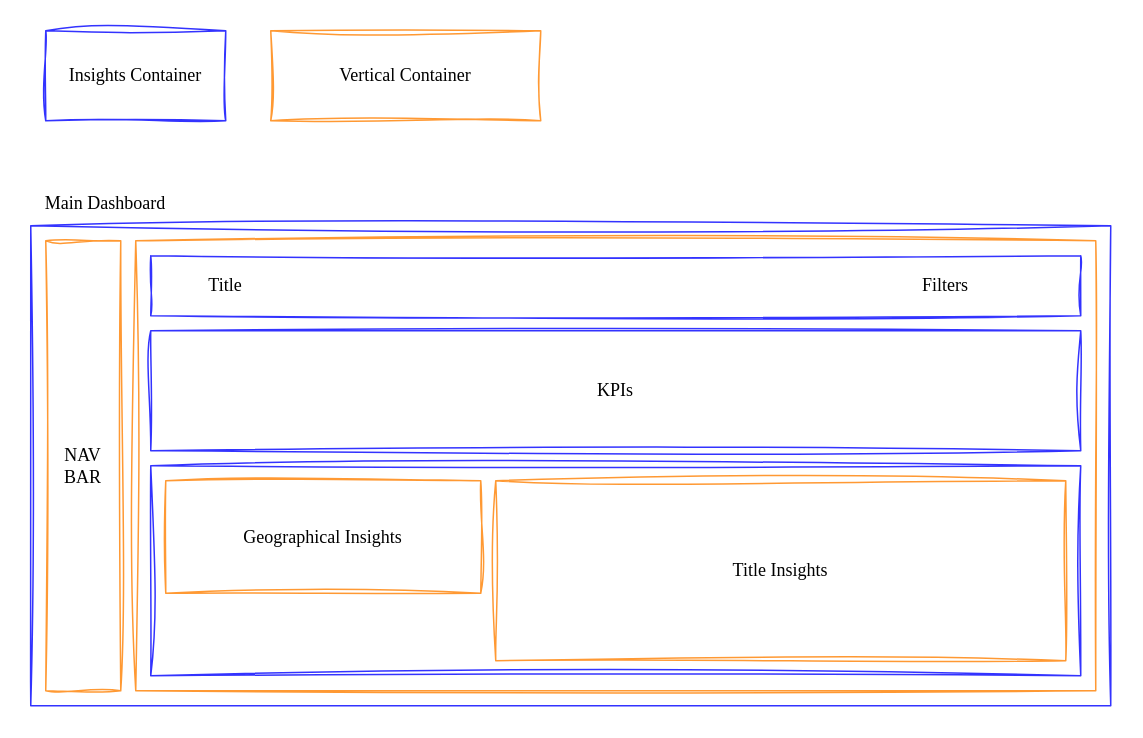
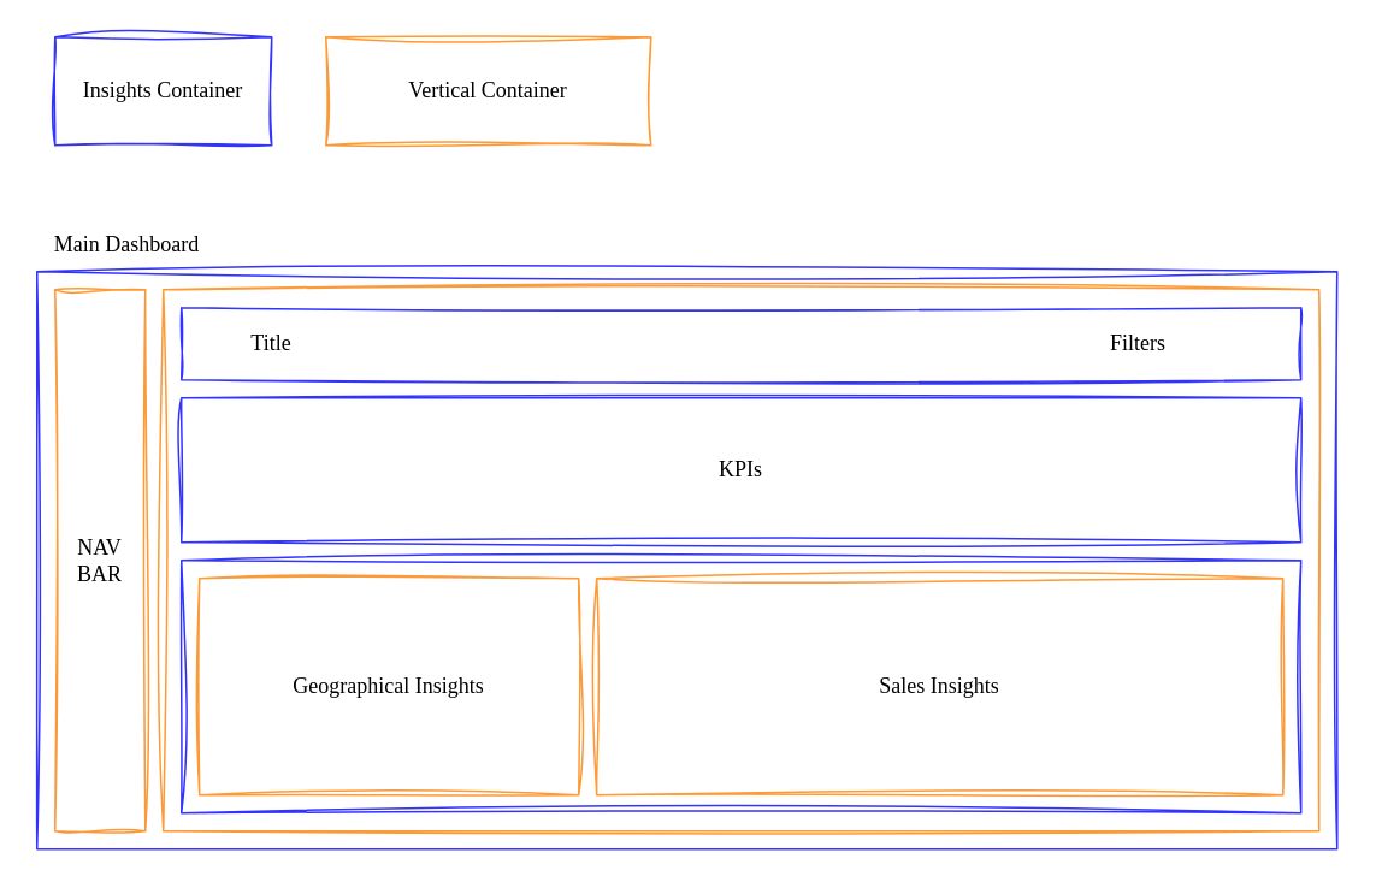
  <mxCell id="0" />
  <mxCell id="1" parent="0" />
  <mxCell id="2" value="Insights Container" style="rounded=0;whiteSpace=wrap;html=1;sketch=1;hachureGap=4;jiggle=2;curveFitting=1;fontFamily=Architects Daughter;fontSource=https%3A%2F%2Ffonts.googleapis.com%2Fcss%3Ffamily%3DArchitects%2BDaughter;fillColor=none;strokeColor=#3333FF;" vertex="1" parent="1"><mxGeometry x="30" y="20" width="120" height="60" as="geometry" /></mxCell>
  <mxCell id="3" value="Vertical&amp;nbsp;&lt;span style=&quot;background-color: initial;&quot;&gt;Container&lt;/span&gt;" style="rounded=0;whiteSpace=wrap;html=1;sketch=1;hachureGap=4;jiggle=2;curveFitting=1;fontFamily=Architects Daughter;fontSource=https%3A%2F%2Ffonts.googleapis.com%2Fcss%3Ffamily%3DArchitects%2BDaughter;fillColor=none;strokeColor=#FF9933;" vertex="1" parent="1"><mxGeometry x="180" y="20" width="180" height="60" as="geometry" /></mxCell>
  <mxCell id="4" value="" style="rounded=0;whiteSpace=wrap;html=1;sketch=1;hachureGap=4;jiggle=2;curveFitting=1;fontFamily=Architects Daughter;fontSource=https%3A%2F%2Ffonts.googleapis.com%2Fcss%3Ffamily%3DArchitects%2BDaughter;fillColor=none;strokeColor=#3333FF;" vertex="1" parent="1"><mxGeometry x="20" y="150" width="720" height="320" as="geometry" /></mxCell>
  <mxCell id="5" value="Main Dashboard" style="text;html=1;align=center;verticalAlign=middle;whiteSpace=wrap;rounded=0;fontFamily=Architects Daughter;fontSource=https%3A%2F%2Ffonts.googleapis.com%2Fcss%3Ffamily%3DArchitects%2BDaughter;" vertex="1" parent="1"><mxGeometry x="20" y="120" width="100" height="30" as="geometry" /></mxCell>
  <mxCell id="6" value="NAV BAR" style="rounded=0;whiteSpace=wrap;html=1;sketch=1;hachureGap=4;jiggle=2;curveFitting=1;fontFamily=Architects Daughter;fontSource=https%3A%2F%2Ffonts.googleapis.com%2Fcss%3Ffamily%3DArchitects%2BDaughter;fillColor=none;strokeColor=#FF9933;" vertex="1" parent="1"><mxGeometry x="30" y="160" width="50" height="300" as="geometry" /></mxCell>
  <mxCell id="7" value="" style="rounded=0;whiteSpace=wrap;html=1;sketch=1;hachureGap=4;jiggle=2;curveFitting=1;fontFamily=Architects Daughter;fontSource=https%3A%2F%2Ffonts.googleapis.com%2Fcss%3Ffamily%3DArchitects%2BDaughter;fillColor=none;strokeColor=#FF9933;" vertex="1" parent="1"><mxGeometry x="90" y="160" width="640" height="300" as="geometry" /></mxCell>
  <mxCell id="8" value="" style="rounded=0;whiteSpace=wrap;html=1;sketch=1;hachureGap=4;jiggle=2;curveFitting=1;fontFamily=Architects Daughter;fontSource=https%3A%2F%2Ffonts.googleapis.com%2Fcss%3Ffamily%3DArchitects%2BDaughter;fillColor=none;strokeColor=#3333FF;" vertex="1" parent="1"><mxGeometry x="100" y="170" width="620" height="40" as="geometry" /></mxCell>
  <mxCell id="9" value="Title" style="text;html=1;align=center;verticalAlign=middle;whiteSpace=wrap;rounded=0;fontFamily=Architects Daughter;fontSource=https%3A%2F%2Ffonts.googleapis.com%2Fcss%3Ffamily%3DArchitects%2BDaughter;" vertex="1" parent="1"><mxGeometry x="120" y="175" width="60" height="30" as="geometry" /></mxCell>
  <mxCell id="10" value="Filters" style="text;html=1;align=center;verticalAlign=middle;whiteSpace=wrap;rounded=0;fontFamily=Architects Daughter;fontSource=https%3A%2F%2Ffonts.googleapis.com%2Fcss%3Ffamily%3DArchitects%2BDaughter;" vertex="1" parent="1"><mxGeometry x="600" y="175" width="60" height="30" as="geometry" /></mxCell>
  <mxCell id="11" value="" style="rounded=0;whiteSpace=wrap;html=1;sketch=1;hachureGap=4;jiggle=2;curveFitting=1;fontFamily=Architects Daughter;fontSource=https%3A%2F%2Ffonts.googleapis.com%2Fcss%3Ffamily%3DArchitects%2BDaughter;fillColor=none;strokeColor=#3333FF;" vertex="1" parent="1"><mxGeometry x="100" y="220" width="620" height="80" as="geometry" /></mxCell>
  <mxCell id="12" value="KPIs" style="text;html=1;align=center;verticalAlign=middle;whiteSpace=wrap;rounded=0;fontFamily=Architects Daughter;fontSource=https%3A%2F%2Ffonts.googleapis.com%2Fcss%3Ffamily%3DArchitects%2BDaughter;" vertex="1" parent="1"><mxGeometry x="380" y="245" width="60" height="30" as="geometry" /></mxCell>
  <mxCell id="13" value="" style="rounded=0;whiteSpace=wrap;html=1;sketch=1;hachureGap=4;jiggle=2;curveFitting=1;fontFamily=Architects Daughter;fontSource=https%3A%2F%2Ffonts.googleapis.com%2Fcss%3Ffamily%3DArchitects%2BDaughter;fillColor=none;strokeColor=#3333FF;" vertex="1" parent="1"><mxGeometry x="100" y="310" width="620" height="140" as="geometry" /></mxCell>
- <mxCell id="14" value="Geographical Insights" style="rounded=0;whiteSpace=wrap;html=1;sketch=1;hachureGap=4;jiggle=2;curveFitting=1;fontFamily=Architects Daughter;fontSource=https%3A%2F%2Ffonts.googleapis.com%2Fcss%3Ffamily%3DArchitects%2BDaughter;fillColor=none;strokeColor=#FF9933;" vertex="1" parent="1"><mxGeometry x="110" y="320" width="210" height="75" as="geometry" /></mxCell>
- <mxCell id="15" value="Title Insights" style="rounded=0;whiteSpace=wrap;html=1;sketch=1;hachureGap=4;jiggle=2;curveFitting=1;fontFamily=Architects Daughter;fontSource=https%3A%2F%2Ffonts.googleapis.com%2Fcss%3Ffamily%3DArchitects%2BDaughter;fillColor=none;strokeColor=#FF9933;" vertex="1" parent="1"><mxGeometry x="330" y="320" width="380" height="120" as="geometry" /></mxCell>
+ <mxCell id="14" value="Geographical Insights" style="rounded=0;whiteSpace=wrap;html=1;sketch=1;hachureGap=4;jiggle=2;curveFitting=1;fontFamily=Architects Daughter;fontSource=https%3A%2F%2Ffonts.googleapis.com%2Fcss%3Ffamily%3DArchitects%2BDaughter;fillColor=none;strokeColor=#FF9933;" vertex="1" parent="1"><mxGeometry x="110" y="320" width="210" height="120" as="geometry" /></mxCell>
+ <mxCell id="15" value="Sales Insights" style="rounded=0;whiteSpace=wrap;html=1;sketch=1;hachureGap=4;jiggle=2;curveFitting=1;fontFamily=Architects Daughter;fontSource=https%3A%2F%2Ffonts.googleapis.com%2Fcss%3Ffamily%3DArchitects%2BDaughter;fillColor=none;strokeColor=#FF9933;" vertex="1" parent="1"><mxGeometry x="330" y="320" width="380" height="120" as="geometry" /></mxCell>
